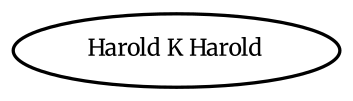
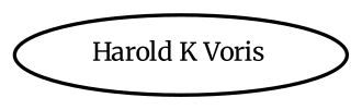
  graph {
    fontname=Merriweather
-   n1 [fontname=Merriweather fontsize=7 height=0.27433100247 label="Harold K Harold" width=0.27433100247]
+   n1 [fontname=Merriweather fontsize=7 height=0.27433100247 label="Harold K Voris" width=0.27433100247]
  }
